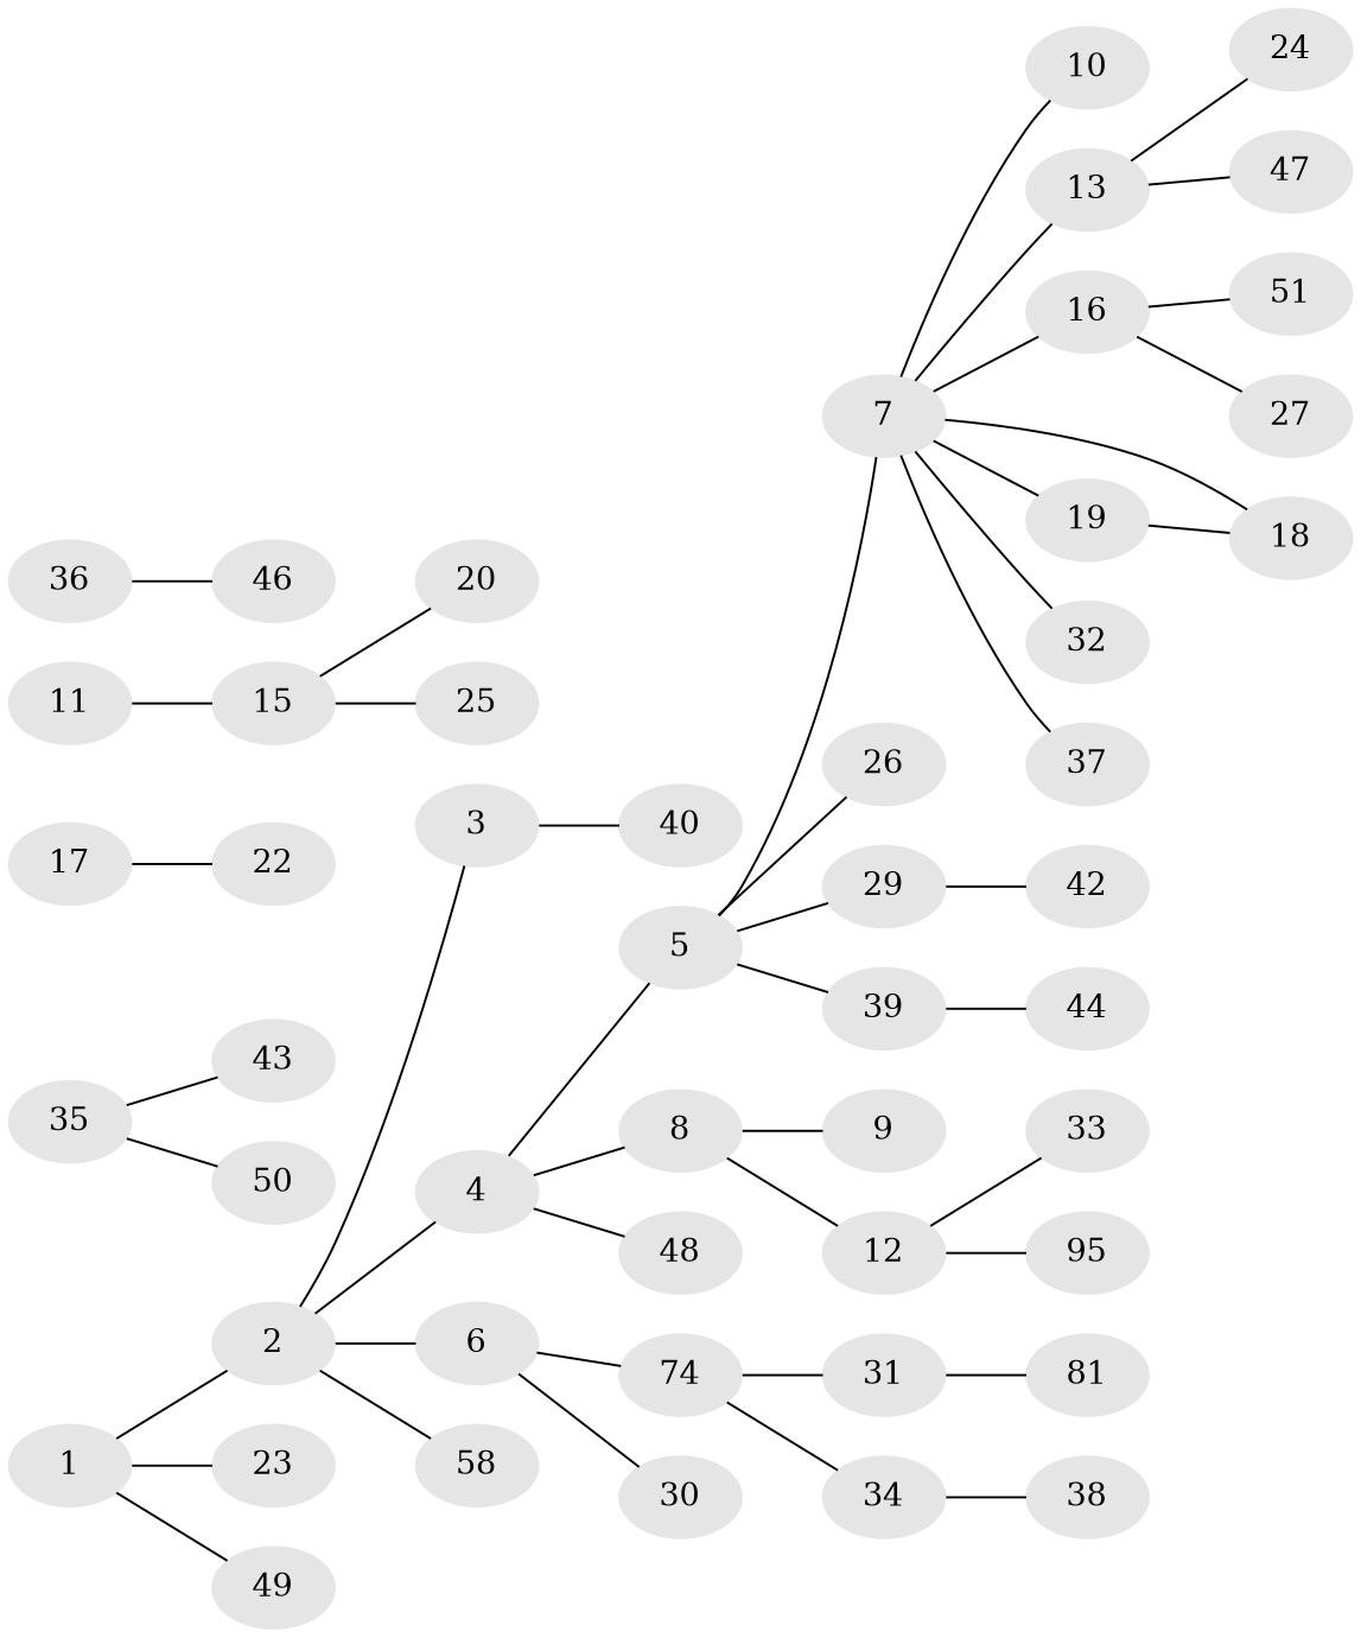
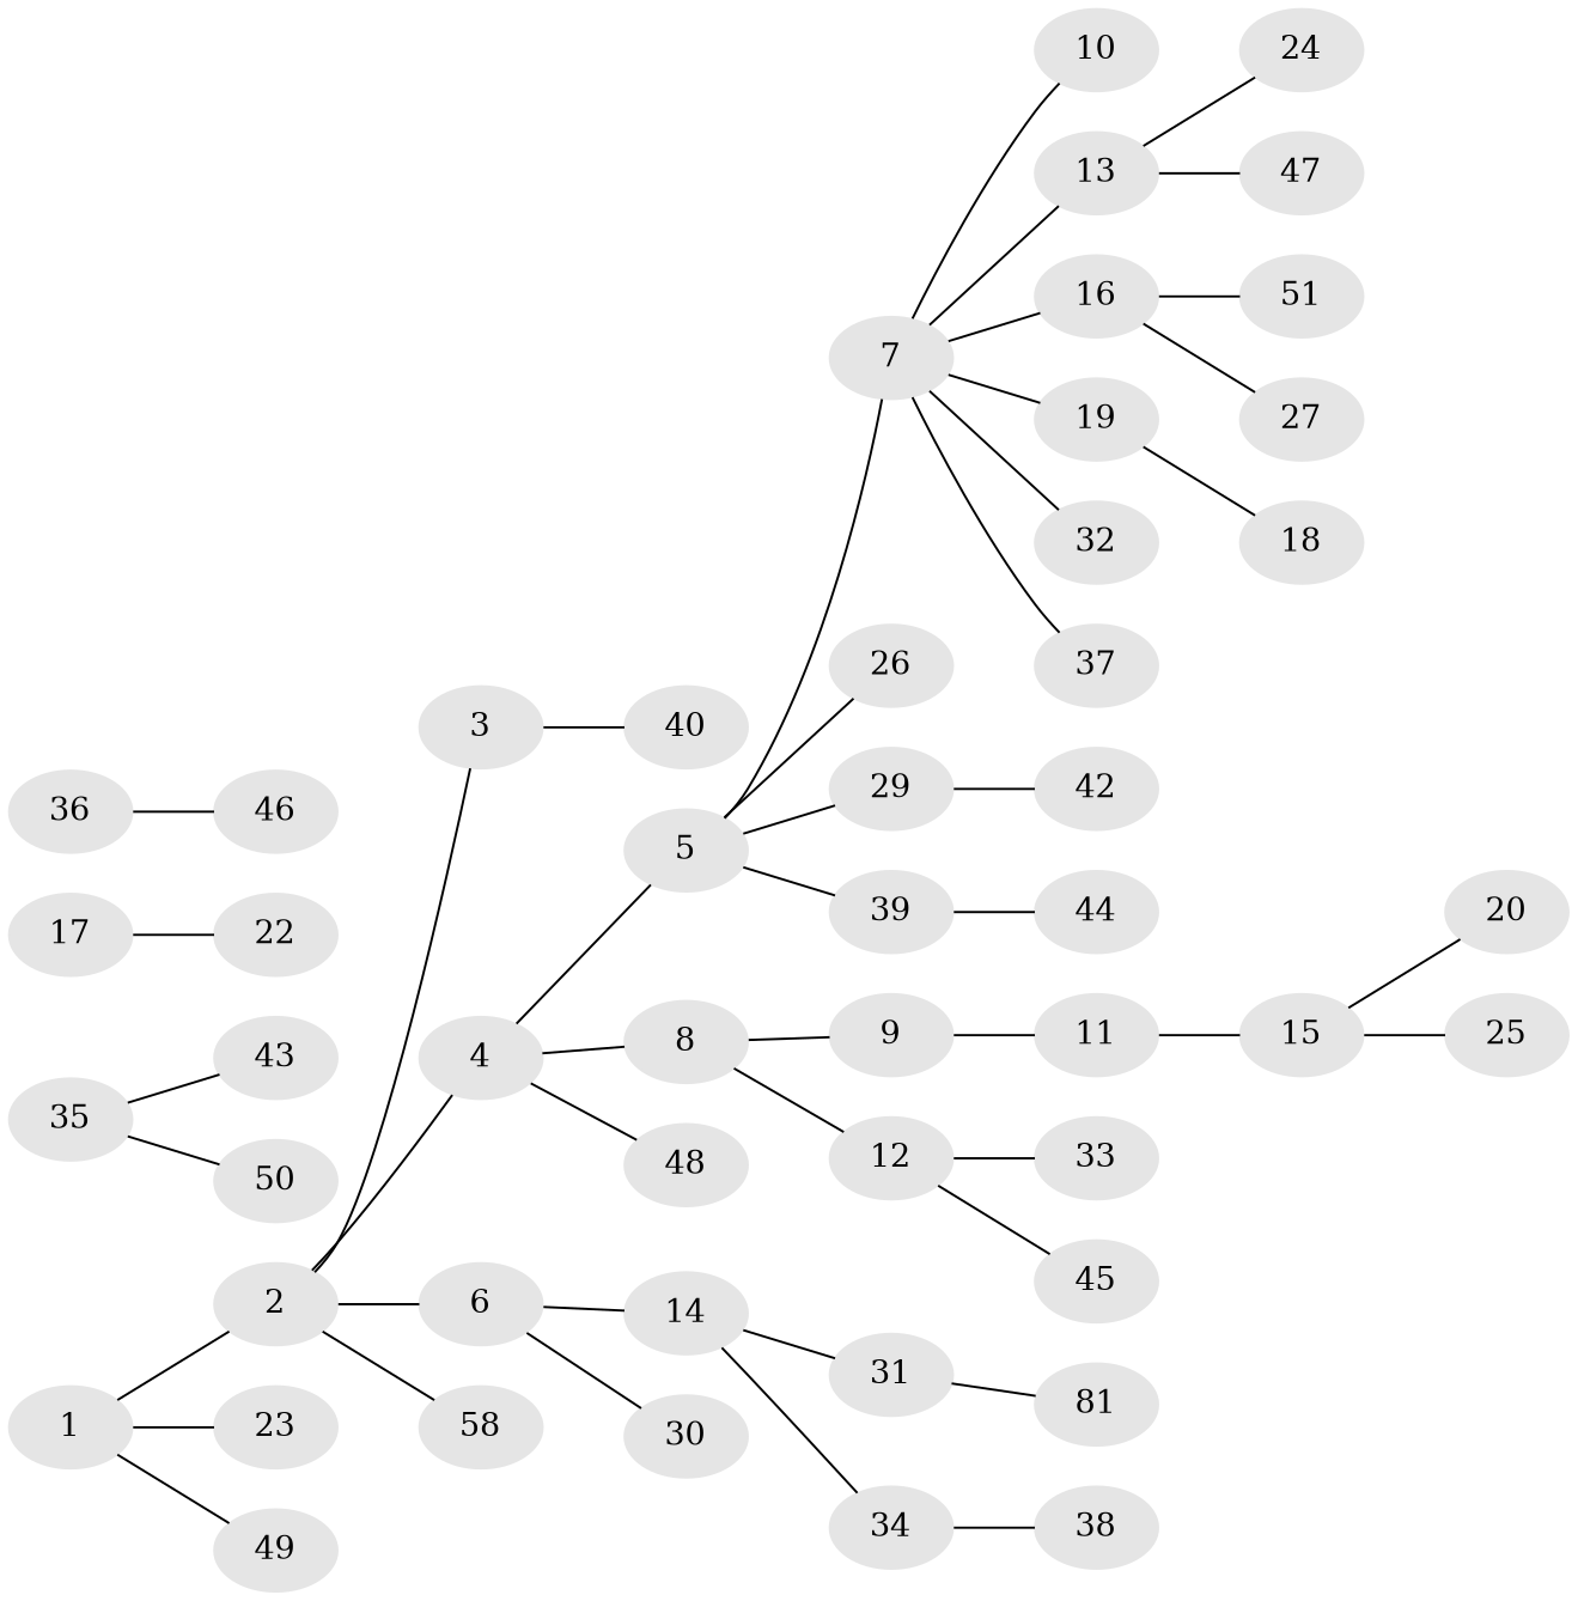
  graph {
    rankdir=LR
    node [color=gray90 style=filled]
    edge [weight=1.0]
    1
    2
    23
    49
    3
    4
    6
    n8 [label=58]
    40
    5
    8
    48
-   14 [label=74]
+   14
    30
    7
    26
    29
    39
    9
    12
    35
    43
    50
    10
    13
    16
    18
    19
    32
    37
    17
    22
    42
    44
    31
    34
    24
    47
    n39 [label=51]
    27
    11
    33
-   45 [label=95]
+   45
    15
    20
    25
    n47 [label=81]
    38
    36
    46
    1 -- 2
    1 -- 23
    1 -- 49
    2 -- 3
    2 -- 4
    2 -- 6 [weight=2.0]
    2 -- n8
    3 -- 40 [weight=2.0]
    4 -- 5
    4 -- 8
    4 -- 48
    6 -- 14
    6 -- 30
    5 -- 7
    5 -- 26
    5 -- 29
    5 -- 39
    8 -- 9
    8 -- 12
    14 -- 31
    14 -- 34
    7 -- 10 [weight=2.0]
    7 -- 13
    7 -- 16
-   7 -- 18
    7 -- 19
    7 -- 32
    7 -- 37
    29 -- 42
    39 -- 44
+   9 -- 11 [weight=2.0]
    12 -- 33
    12 -- 45
    35 -- 43
    35 -- 50
    13 -- 24
    13 -- 47
    16 -- n39
    16 -- 27
    19 -- 18
    17 -- 22
    31 -- n47
    34 -- 38 [weight=2.0]
    11 -- 15
    15 -- 20
    15 -- 25 [weight=2.0]
    36 -- 46
  }
